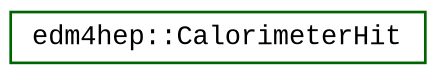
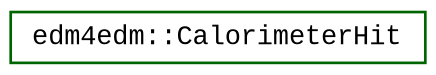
  digraph {
    rankdir=TB
    fontname="Liberation Mono"
-   n1 [color=darkgreen fillcolor=white fontname="Liberation Mono" fontsize=10 height=0.2 label="edm4hep::CalorimeterHit" shape=record style=filled width=0.4]
+   n1 [color=darkgreen fillcolor=white fontname="Liberation Mono" fontsize=10 height=0.2 label="edm4edm::CalorimeterHit" shape=record style=filled width=0.4]
  }
